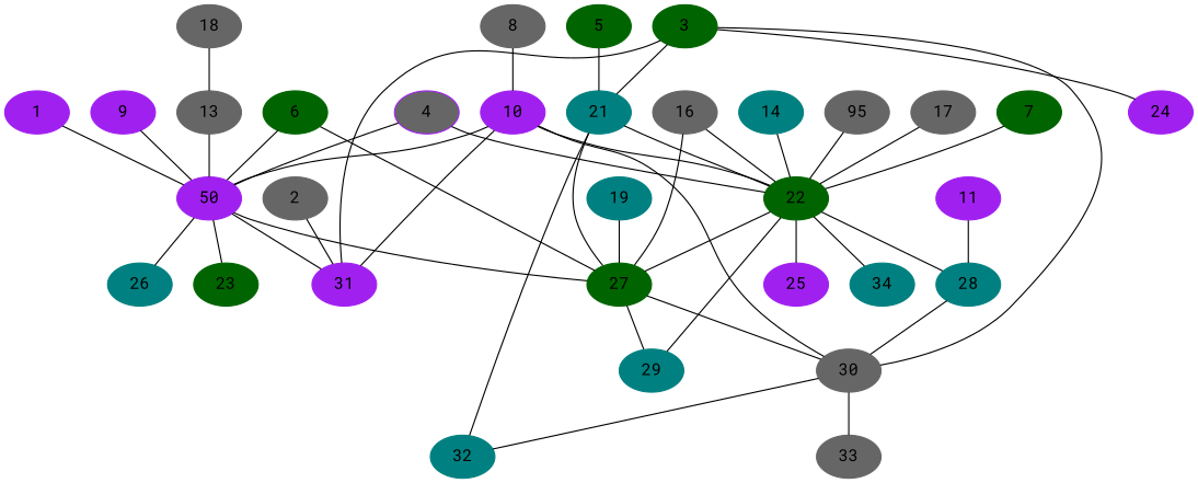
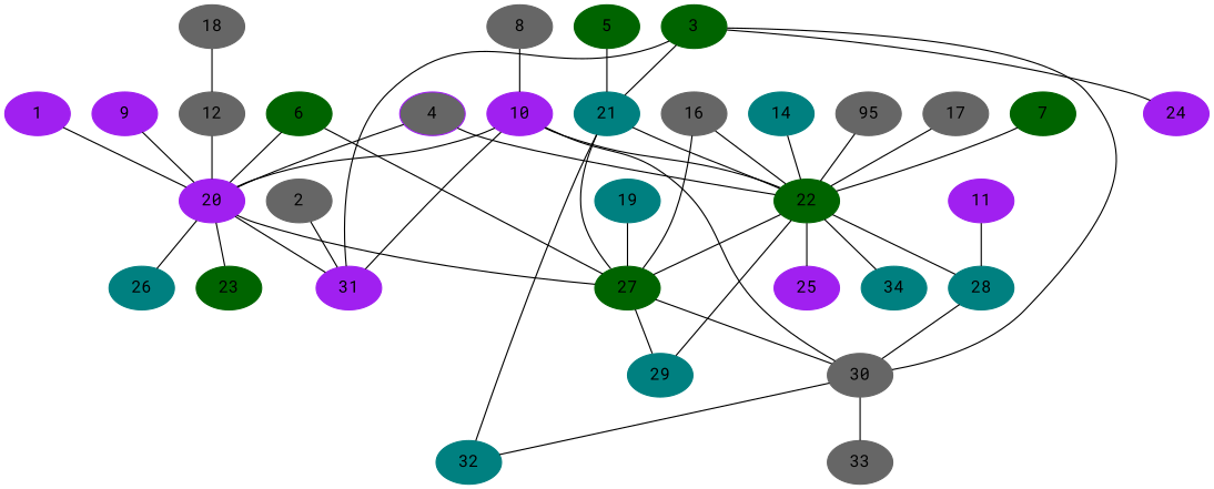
  graph {
    fontname="Roboto Mono"
    node [color=purple fontname="Roboto Mono" style=filled]
    edge [fontname="Roboto Mono" weight=1.0]
    1
-   20 [label=50]
+   20
    31
    27 [color=darkgreen]
    23 [color=darkgreen]
    26 [color=teal]
    2 [color=gray40]
    3 [color=darkgreen]
    21 [color=teal]
    24
    30 [color=gray40]
    22 [color=darkgreen]
    32 [color=teal]
    33 [color=gray40]
    4 [fillcolor=gray40]
    28 [color=teal]
    25
    29 [color=teal]
    34 [color=teal]
    5 [color=darkgreen]
    6 [color=darkgreen]
    7 [color=darkgreen]
    10
    8 [color=gray40]
    9
    11
-   13 [color=gray40]
+   13 [color=gray40 label=12]
    14 [color=teal]
    n29 [color=gray40 label=95]
    16 [color=gray40]
    17 [color=gray40]
    18 [color=gray40]
    19 [color=teal]
    1 -- 20
    20 -- 31
    20 -- 27
    20 -- 23
    20 -- 26
    27 -- 30
    27 -- 29
    2 -- 31
    3 -- 31
    3 -- 21 [weight=2.0]
    3 -- 24
    3 -- 30
    21 -- 27 [weight=2.0]
    21 -- 22
    21 -- 32 [weight=2.0]
    30 -- 32
    30 -- 33
    22 -- 27
    22 -- 28
    22 -- 25
    22 -- 29
    22 -- 34
    4 -- 20
    4 -- 22
    28 -- 30 [weight=2.0]
    5 -- 21
    6 -- 20
    6 -- 27
    7 -- 22
    10 -- 20
    10 -- 31
    10 -- 30
    10 -- 22
    8 -- 10
    9 -- 20
    11 -- 28
    13 -- 20
    14 -- 22
    n29 -- 22
    16 -- 27 [weight=2.0]
    16 -- 22
    17 -- 22
    18 -- 13
    19 -- 27
  }
